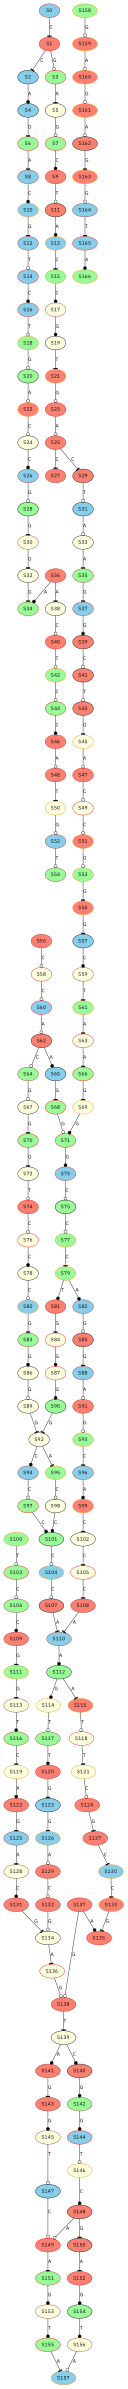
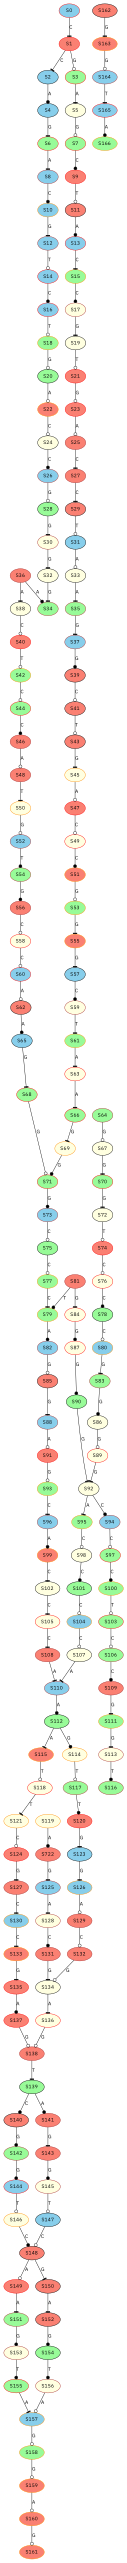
  strict digraph {
    fontname="IBM Plex Sans"
    node [color=brown fillcolor=salmon fontname="IBM Plex Sans" style=filled]
    edge [arrowhead=odot fontname="IBM Plex Sans"]
    S0 [color=red fillcolor=skyblue]
    S1 [color=red]
    S2 [color=black fillcolor=skyblue]
    S3 [color=red fillcolor=palegreen]
    S4 [color=black fillcolor=skyblue]
    S5 [color=black fillcolor=lightyellow]
    S6 [color=red fillcolor=palegreen]
    S7 [color=red fillcolor=palegreen]
    S8 [fillcolor=skyblue]
    S9 [color=red]
    S10 [color=darkorange fillcolor=skyblue]
    S11 [color=black]
    S12 [fillcolor=skyblue]
-   S13 [color=darkorange fillcolor=skyblue]
+   S13 [color=red fillcolor=skyblue]
    S14 [color=red fillcolor=skyblue]
    S15 [color=darkorange fillcolor=palegreen]
    S16 [color=red fillcolor=skyblue]
    S17 [fillcolor=lightyellow]
    S18 [color=darkorange fillcolor=palegreen]
    S19 [color=black fillcolor=lightyellow]
    S20 [color=black fillcolor=palegreen]
-   S21 [color=darkorange]
+   S21 [color=red]
    S22 [color=darkorange]
    S23 [color=red]
    S24 [color=black fillcolor=lightyellow]
    S25
    S26 [fillcolor=skyblue]
    S27
    S28 [color=black fillcolor=palegreen]
    S29 [color=black]
    S30 [fillcolor=lightyellow]
    S31 [color=black fillcolor=skyblue]
    S32 [color=black fillcolor=lightyellow]
    S33 [color=black fillcolor=lightyellow]
    S34 [fillcolor=palegreen]
    S35 [fillcolor=palegreen]
    S37 [fillcolor=skyblue]
    S36
    S38 [color=black fillcolor=lightyellow]
    S39 [color=black]
    S40 [color=red]
    S41 [color=black]
    S42 [color=darkorange fillcolor=palegreen]
    S43 [color=black]
    S44 [color=red fillcolor=palegreen]
    S45 [color=darkorange fillcolor=lightyellow]
    S46
    S47 [color=red]
    S48
    S49 [color=red fillcolor=lightyellow]
    S50 [color=darkorange fillcolor=lightyellow]
    S51 [color=darkorange]
    S52 [fillcolor=skyblue]
    S53 [color=darkorange fillcolor=palegreen]
    S54 [fillcolor=palegreen]
    S55 [color=darkorange]
    S56
    S57 [color=black fillcolor=skyblue]
    S58 [color=red fillcolor=lightyellow]
    S59 [fillcolor=lightyellow]
    S60 [color=red fillcolor=skyblue]
    S61 [color=darkorange fillcolor=palegreen]
    S62 [color=black]
    S63 [color=red fillcolor=lightyellow]
    S64 [fillcolor=palegreen]
    S65 [color=black fillcolor=skyblue]
    S66 [color=red fillcolor=palegreen]
    S67 [color=black fillcolor=lightyellow]
    S68 [color=red fillcolor=palegreen]
    S69 [color=darkorange fillcolor=lightyellow]
    S70 [color=red fillcolor=palegreen]
    S71 [color=red fillcolor=palegreen]
    S72 [color=black fillcolor=lightyellow]
    S73 [fillcolor=skyblue]
    S74 [color=red]
    S75 [color=black fillcolor=palegreen]
    S76 [color=red fillcolor=lightyellow]
    S77 [color=darkorange fillcolor=palegreen]
-   S78 [color=black fillcolor=lightyellow]
+   S78 [color=black fillcolor=palegreen]
    S79 [color=darkorange fillcolor=palegreen]
    S80 [color=darkorange fillcolor=skyblue]
    S81
    S82 [fillcolor=skyblue]
    S83 [fillcolor=palegreen]
    S84 [color=red fillcolor=lightyellow]
    S85 [color=black]
    S86 [color=black fillcolor=lightyellow]
    S87 [color=red fillcolor=lightyellow]
    S88 [fillcolor=skyblue]
-   S89 [color=black fillcolor=lightyellow]
+   S89 [color=red fillcolor=lightyellow]
    S90 [color=black fillcolor=palegreen]
    S91 [color=red]
    S92 [color=black fillcolor=lightyellow]
    S93 [color=darkorange fillcolor=palegreen]
    S94 [fillcolor=skyblue]
    S95 [color=darkorange fillcolor=palegreen]
    S96 [fillcolor=skyblue]
    S97 [color=red fillcolor=palegreen]
    S98 [color=black fillcolor=lightyellow]
    S99 [color=darkorange]
    S100 [color=darkorange fillcolor=palegreen]
    S101 [color=black fillcolor=palegreen]
    S102 [color=black fillcolor=lightyellow]
    S103 [color=red fillcolor=palegreen]
    S104 [color=darkorange fillcolor=skyblue]
    S105 [color=red fillcolor=lightyellow]
    S106 [fillcolor=palegreen]
-   S107 [color=black]
+   S107 [color=black fillcolor=lightyellow]
    S108
    S109
    S110 [fillcolor=skyblue]
    S111 [color=darkorange fillcolor=palegreen]
    S112 [color=black fillcolor=palegreen]
    S113 [fillcolor=lightyellow]
    S114 [color=darkorange fillcolor=lightyellow]
    S115 [color=darkorange]
    S116 [fillcolor=palegreen]
    S117 [fillcolor=palegreen]
    S118 [color=red fillcolor=lightyellow]
    S119 [color=darkorange fillcolor=lightyellow]
    S120 [color=red]
    S121 [color=darkorange fillcolor=lightyellow]
-   S122
+   S122 [label=S722]
    S123 [color=black fillcolor=skyblue]
    S124 [color=red]
    S125 [fillcolor=skyblue]
    S126 [color=darkorange fillcolor=skyblue]
    S127
    S128 [fillcolor=lightyellow]
    S129
    S130 [color=darkorange fillcolor=skyblue]
    S131
    S132
    S133 [color=darkorange]
    S134 [color=black fillcolor=lightyellow]
    S135 [color=red]
    S136 [color=red fillcolor=lightyellow]
    S137 [color=red]
    S138
-   S139 [color=black fillcolor=lightyellow]
+   S139 [color=black fillcolor=palegreen]
    S140 [color=black]
    S141
    S142 [fillcolor=palegreen]
    S143
    S144 [color=red fillcolor=skyblue]
    S145 [fillcolor=lightyellow]
    S146 [color=darkorange fillcolor=lightyellow]
    S147 [color=black fillcolor=skyblue]
    S148 [color=black]
    S149 [color=red]
    S150 [color=black]
    S151 [fillcolor=palegreen]
-   S152
+   S152 [color=black]
    S153 [fillcolor=lightyellow]
    S154 [color=black fillcolor=palegreen]
    S155 [color=red fillcolor=palegreen]
    S156 [fillcolor=lightyellow]
    S157 [color=darkorange fillcolor=skyblue]
    S158 [color=darkorange fillcolor=palegreen]
    S159 [color=darkorange]
    S160 [color=darkorange]
    S161 [color=darkorange]
    S162 [color=black]
    S163 [color=darkorange]
    S164 [fillcolor=skyblue]
    S165 [color=red fillcolor=skyblue]
    S166 [color=darkorange fillcolor=palegreen]
    S0 -> S1 [arrowhead=tee label=C]
    S1 -> S2 [arrowhead=tee label=C]
    S1 -> S3 [label=G]
    S2 -> S4 [arrowhead=dot label=A]
    S3 -> S5 [arrowhead=tee label=A]
    S4 -> S6 [arrowhead=tee label=G]
    S5 -> S7 [label=G]
    S6 -> S8 [arrowhead=tee label=A]
    S7 -> S9 [arrowhead=dot label=C]
    S8 -> S10 [arrowhead=dot label=C]
    S9 -> S11 [label=T]
    S10 -> S12 [arrowhead=tee label=G]
    S11 -> S13 [arrowhead=dot label=A]
    S12 -> S14 [label=T]
    S13 -> S15 [arrowhead=tee label=C]
    S14 -> S16 [arrowhead=dot label=C]
    S15 -> S17 [arrowhead=dot label=C]
    S16 -> S18 [label=T]
-   S17 -> S19 [arrowhead=dot label=G]
+   S17 -> S19 [arrowhead=tee label=G]
    S18 -> S20 [label=G]
-   S19 -> S21 [arrowhead=tee label=T]
+   S19 -> S21 [label=T]
    S20 -> S22 [label=A]
    S21 -> S23 [label=G]
    S22 -> S24 [label=C]
    S23 -> S25 [label=A]
    S24 -> S26 [arrowhead=dot label=C]
    S25 -> S27 [arrowhead=tee label=C]
    S26 -> S28 [label=G]
-   S25 -> S29 [arrowhead=tee label=C]
+   S27 -> S29 [arrowhead=tee label=C]
    S28 -> S30 [arrowhead=tee label=G]
    S29 -> S31 [label=T]
    S30 -> S32 [arrowhead=tee label=G]
    S31 -> S33 [label=A]
    S32 -> S34 [arrowhead=tee label=G]
    S33 -> S35 [arrowhead=tee label=A]
    S35 -> S37 [arrowhead=tee label=G]
    S37 -> S39 [arrowhead=dot label=G]
    S36 -> S34 [arrowhead=dot label=A]
    S36 -> S38 [arrowhead=tee label=A]
    S38 -> S40 [label=C]
    S39 -> S41 [label=C]
    S40 -> S42 [label=T]
    S41 -> S43 [label=T]
    S42 -> S44 [label=C]
    S43 -> S45 [arrowhead=tee label=G]
    S44 -> S46 [arrowhead=dot label=C]
    S45 -> S47 [label=A]
    S46 -> S48 [label=A]
    S47 -> S49 [label=C]
    S48 -> S50 [arrowhead=tee label=T]
-   S49 -> S51 [label=C]
+   S49 -> S51 [arrowhead=dot label=C]
    S50 -> S52 [label=G]
    S51 -> S53 [label=G]
-   S52 -> S54 [label=T]
+   S52 -> S54 [arrowhead=dot label=T]
    S53 -> S55 [arrowhead=tee label=G]
+   S54 -> S56 [arrowhead=dot label=G]
    S55 -> S57 [arrowhead=tee label=G]
    S56 -> S58 [label=C]
    S57 -> S59 [arrowhead=dot label=C]
    S58 -> S60 [label=C]
    S59 -> S61 [arrowhead=tee label=T]
    S60 -> S62 [label=A]
    S61 -> S63 [arrowhead=tee label=A]
-   S62 -> S64 [label=C]
    S62 -> S65 [arrowhead=dot label=A]
    S63 -> S66 [arrowhead=tee label=A]
    S64 -> S67 [label=G]
    S65 -> S68 [arrowhead=tee label=G]
    S66 -> S69 [arrowhead=tee label=G]
    S67 -> S70 [arrowhead=tee label=G]
    S68 -> S71 [label=G]
    S69 -> S71 [arrowhead=dot label=G]
    S70 -> S72 [arrowhead=tee label=G]
    S71 -> S73 [arrowhead=dot label=G]
    S72 -> S74 [label=T]
    S73 -> S75 [label=C]
    S74 -> S76 [label=C]
    S75 -> S77 [label=C]
    S76 -> S78 [arrowhead=dot label=C]
    S77 -> S79 [arrowhead=tee label=C]
    S78 -> S80 [label=C]
-   S79 -> S81 [arrowhead=dot label=T]
+   S81 -> S79 [arrowhead=dot label=T]
    S79 -> S82 [arrowhead=dot label=A]
    S80 -> S83 [arrowhead=tee label=G]
    S81 -> S84 [arrowhead=tee label=G]
    S82 -> S85 [label=G]
    S83 -> S86 [arrowhead=dot label=G]
    S84 -> S87 [arrowhead=dot label=G]
    S85 -> S88 [arrowhead=tee label=G]
    S86 -> S89 [label=G]
    S87 -> S90 [arrowhead=dot label=G]
    S88 -> S91 [label=A]
    S89 -> S92 [arrowhead=tee label=G]
    S90 -> S92 [arrowhead=tee label=G]
    S91 -> S93 [label=G]
    S92 -> S94 [arrowhead=dot label=C]
    S92 -> S95 [arrowhead=tee label=A]
    S93 -> S96 [arrowhead=tee label=C]
    S94 -> S97 [label=C]
    S95 -> S98 [label=C]
    S96 -> S99 [arrowhead=dot label=A]
-   S97 -> S101 [arrowhead=dot label=C]
+   S97 -> S100 [arrowhead=dot label=C]
    S98 -> S101 [arrowhead=dot label=C]
    S99 -> S102 [arrowhead=tee label=C]
    S100 -> S103 [label=T]
    S101 -> S104 [label=C]
    S102 -> S105 [arrowhead=tee label=C]
    S103 -> S106 [label=C]
    S104 -> S107 [label=C]
    S105 -> S108 [arrowhead=tee label=C]
    S106 -> S109 [arrowhead=dot label=C]
    S107 -> S110 [arrowhead=tee label=A]
    S108 -> S110 [arrowhead=tee label=A]
    S109 -> S111 [arrowhead=tee label=G]
    S110 -> S112 [arrowhead=dot label=A]
    S111 -> S113 [arrowhead=tee label=G]
    S112 -> S114 [arrowhead=dot label=G]
    S112 -> S115 [arrowhead=tee label=A]
    S113 -> S116 [arrowhead=dot label=T]
    S114 -> S117 [label=T]
    S115 -> S118 [label=T]
-   S116 -> S119 [arrowhead=tee label=C]
    S117 -> S120 [arrowhead=dot label=T]
    S118 -> S121 [arrowhead=tee label=T]
    S119 -> S122 [arrowhead=dot label=A]
    S120 -> S123 [arrowhead=tee label=G]
    S121 -> S124 [label=C]
    S122 -> S125 [arrowhead=tee label=G]
    S123 -> S126 [arrowhead=tee label=G]
    S124 -> S127 [arrowhead=tee label=G]
    S125 -> S128 [arrowhead=tee label=A]
    S126 -> S129 [label=A]
    S127 -> S130 [arrowhead=tee label=C]
    S128 -> S131 [arrowhead=dot label=C]
    S129 -> S132 [label=C]
    S130 -> S133 [arrowhead=tee label=C]
    S131 -> S134 [arrowhead=tee label=G]
    S132 -> S134 [label=G]
    S133 -> S135 [arrowhead=tee label=G]
    S134 -> S136 [arrowhead=tee label=A]
-   S137 -> S135 [arrowhead=dot label=A]
+   S135 -> S137 [arrowhead=dot label=A]
    S136 -> S138 [label=G]
    S137 -> S138 [label=G]
    S138 -> S139 [arrowhead=tee label=T]
    S139 -> S140 [arrowhead=dot label=C]
    S139 -> S141 [arrowhead=dot label=A]
    S140 -> S142 [arrowhead=dot label=G]
    S141 -> S143 [arrowhead=tee label=G]
    S142 -> S144 [arrowhead=dot label=G]
    S143 -> S145 [arrowhead=dot label=G]
    S144 -> S146 [label=T]
    S145 -> S147 [label=T]
    S146 -> S148 [arrowhead=dot label=C]
-   S147 -> S149 [label=C]
+   S147 -> S148 [label=C]
    S148 -> S149 [label=A]
    S148 -> S150 [arrowhead=tee label=G]
    S149 -> S151 [arrowhead=tee label=A]
    S150 -> S152 [arrowhead=tee label=A]
    S151 -> S153 [arrowhead=dot label=G]
    S152 -> S154 [arrowhead=dot label=G]
    S153 -> S155 [arrowhead=dot label=T]
    S154 -> S156 [arrowhead=dot label=T]
    S155 -> S157 [arrowhead=tee label=A]
    S156 -> S157 [label=A]
+   S157 -> S158 [label=G]
    S158 -> S159 [label=G]
    S159 -> S160 [label=A]
    S160 -> S161 [label=G]
-   S161 -> S162 [label=A]
    S162 -> S163 [arrowhead=tee label=G]
    S163 -> S164 [label=G]
    S164 -> S165 [arrowhead=tee label=T]
    S165 -> S166 [arrowhead=dot label=A]
  }
